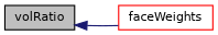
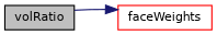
  digraph {
    rankdir=LR
    node [fontname=Helvetica fontsize=10 shape=record]
    n1 [color=black fillcolor=grey75 fontcolor=black height=0.2 label=volRatio style=filled width=0.4]
    n2 [color=red height=0.2 label=faceWeights width=0.4]
-   n1 -> n2 [color=midnightblue dir=back fontname=Helvetica fontsize=10 labelfontname=Helvetica labelfontsize=10 style=solid]
+   n2 -> n1 [color=midnightblue dir=back fontname=Helvetica fontsize=10 labelfontname=Helvetica labelfontsize=10 style=solid]
  }
